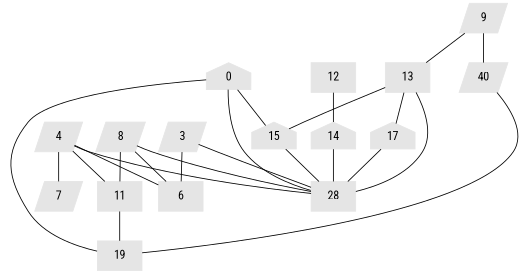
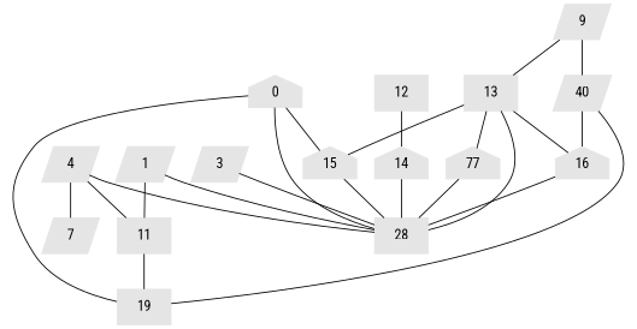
  graph {
    fontname="Roboto Condensed"
    node [color=gray90 fontname="Roboto Condensed" shape=parallelogram style=filled]
    edge [fontname="Roboto Condensed" weight=1.0]
-   1 [label=8]
-   6 [shape=box]
+   1
    11 [shape=box]
    n4 [label=28 shape=box]
    19 [shape=box]
    n6 [label=0 shape=house]
    15 [shape=house]
    3
    4
    7
+   16 [shape=house]
    14 [shape=house]
    12 [shape=box]
    9
    n15 [label=40]
    13 [shape=box]
-   17 [shape=house]
-   1 -- 6
+   17 [shape=house label=77]
    1 -- 11
    1 -- n4
    11 -- 19
    n6 -- n4
    n6 -- 19
    n6 -- 15
    15 -- n4
-   3 -- 6 [weight=2.0]
    3 -- n4
-   4 -- 6
    4 -- 11
    4 -- n4
    4 -- 7
+   16 -- n4
    14 -- n4 [weight=3.0]
    12 -- 14
    9 -- n15 [weight=2.0]
    9 -- 13
    n15 -- 19
+   n15 -- 16 [weight=2.0]
    13 -- n4
    13 -- 15
+   13 -- 16
    13 -- 17 [weight=2.0]
    17 -- n4
  }
